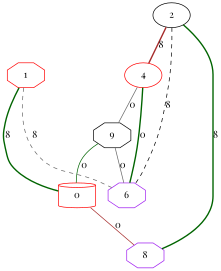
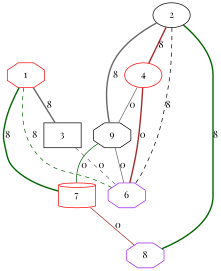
  graph {
    fontname="Playfair Display"
    node [color=red fontname="Playfair Display" shape=octagon weight=3]
    edge [color=gray40 fontname="Playfair Display" style=bold]
    4 [shape=ellipse]
    n2 [color=black label=9]
    6 [color=purple]
-   7 [shape=cylinder label=0]
+   7 [shape=cylinder]
    8 [color=purple]
    1 [weight=1]
+   3 [color=black shape=box weight=4]
    2 [color=black shape=ellipse weight=1]
    4 -- n2 [label=0 style=solid]
-   4 -- 6 [color=darkgreen label=0]
+   4 -- 6 [color=brown label=0]
    n2 -- 6 [label=0 style=solid]
    n2 -- 7 [color=darkgreen label=0 style=solid]
    7 -- 8 [color=brown label=0 style=solid]
-   1 -- 6 [label=8 style=dashed]
+   1 -- 6 [color=darkgreen label=8 style=dashed]
    1 -- 7 [color=darkgreen label=8]
+   1 -- 3 [label=8]
+   3 -- 6 [label=0 style=dashed]
    2 -- 4 [color=brown label=8]
+   2 -- n2 [label=8]
    2 -- 6 [color=black label=8 style=dashed]
    2 -- 8 [color=darkgreen label=8]
  }
